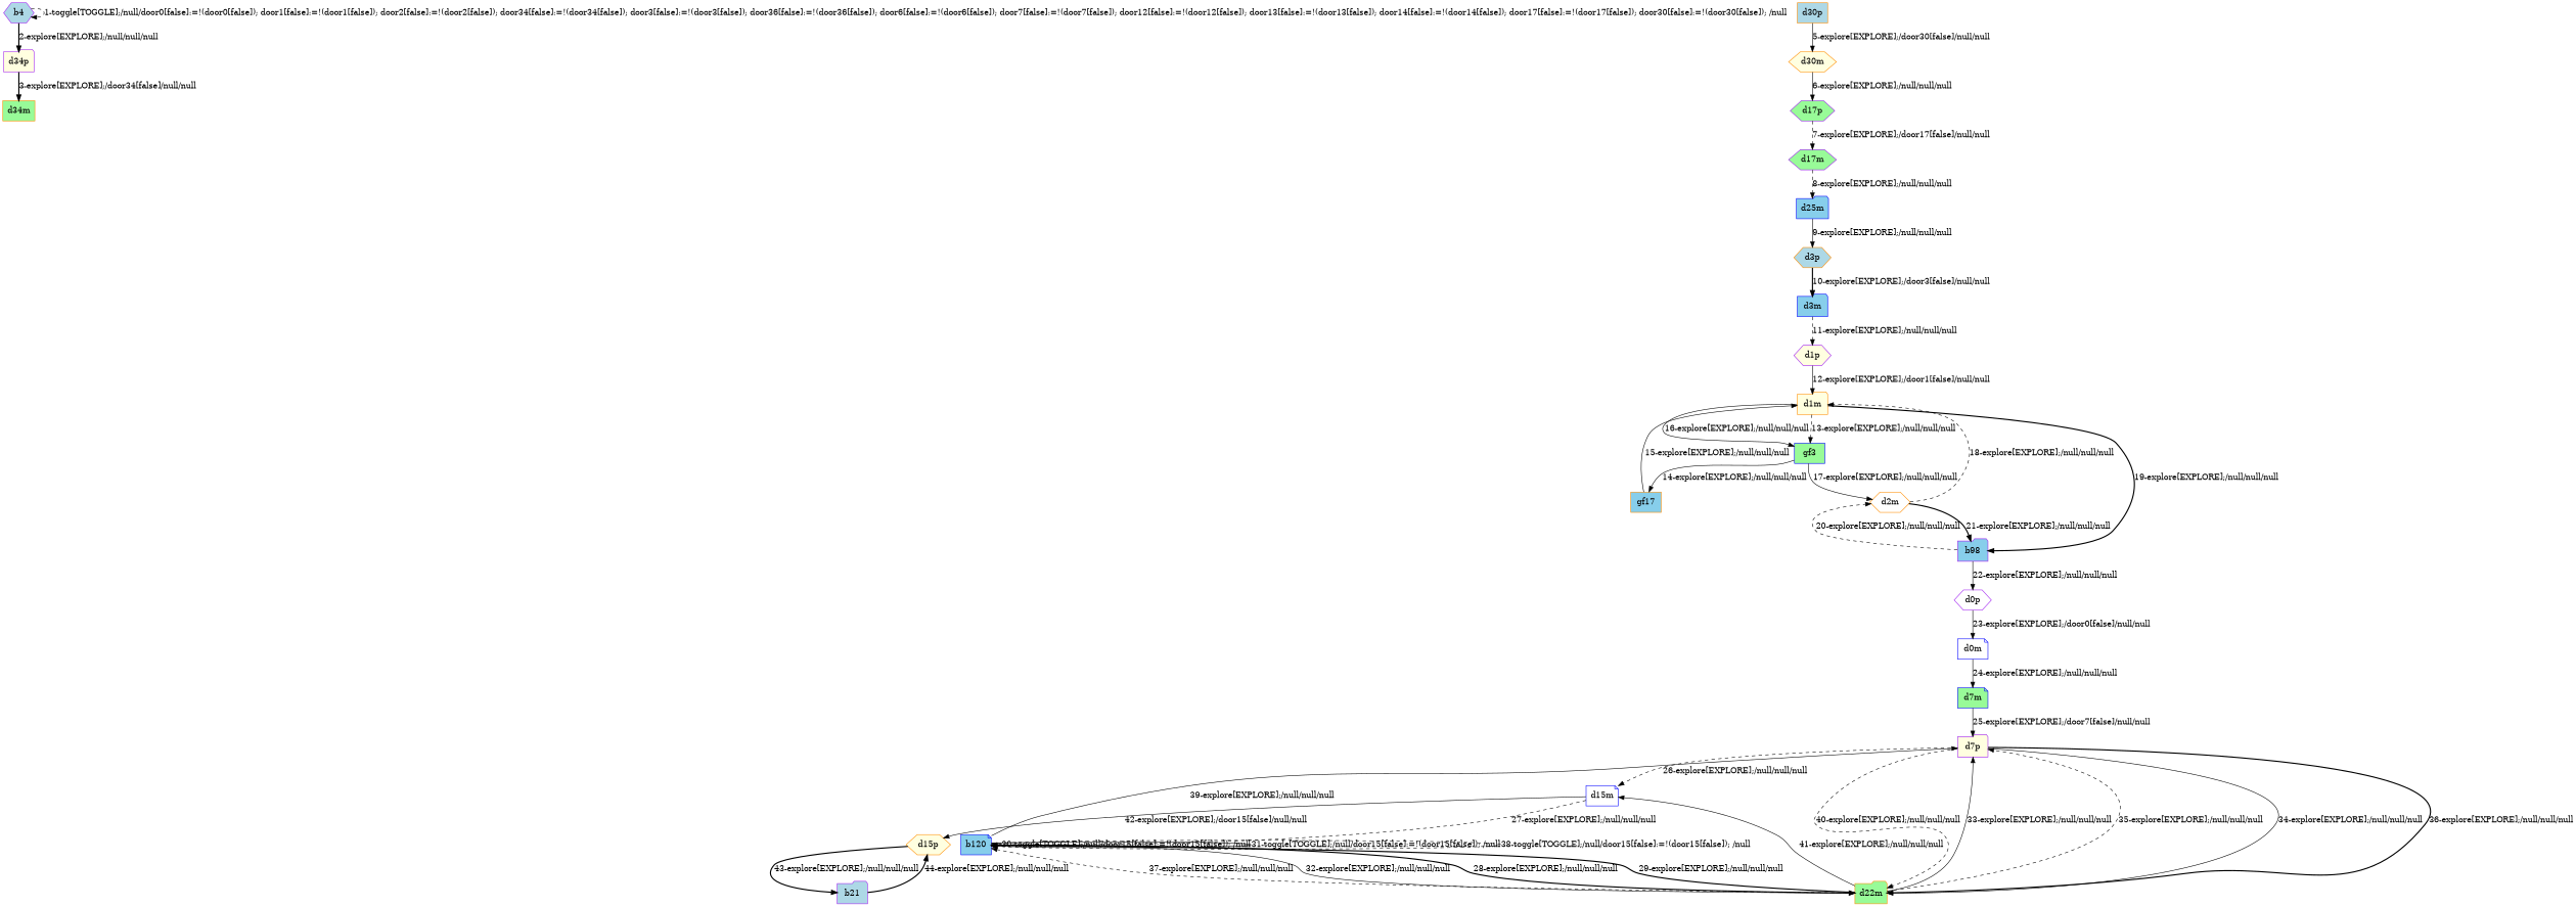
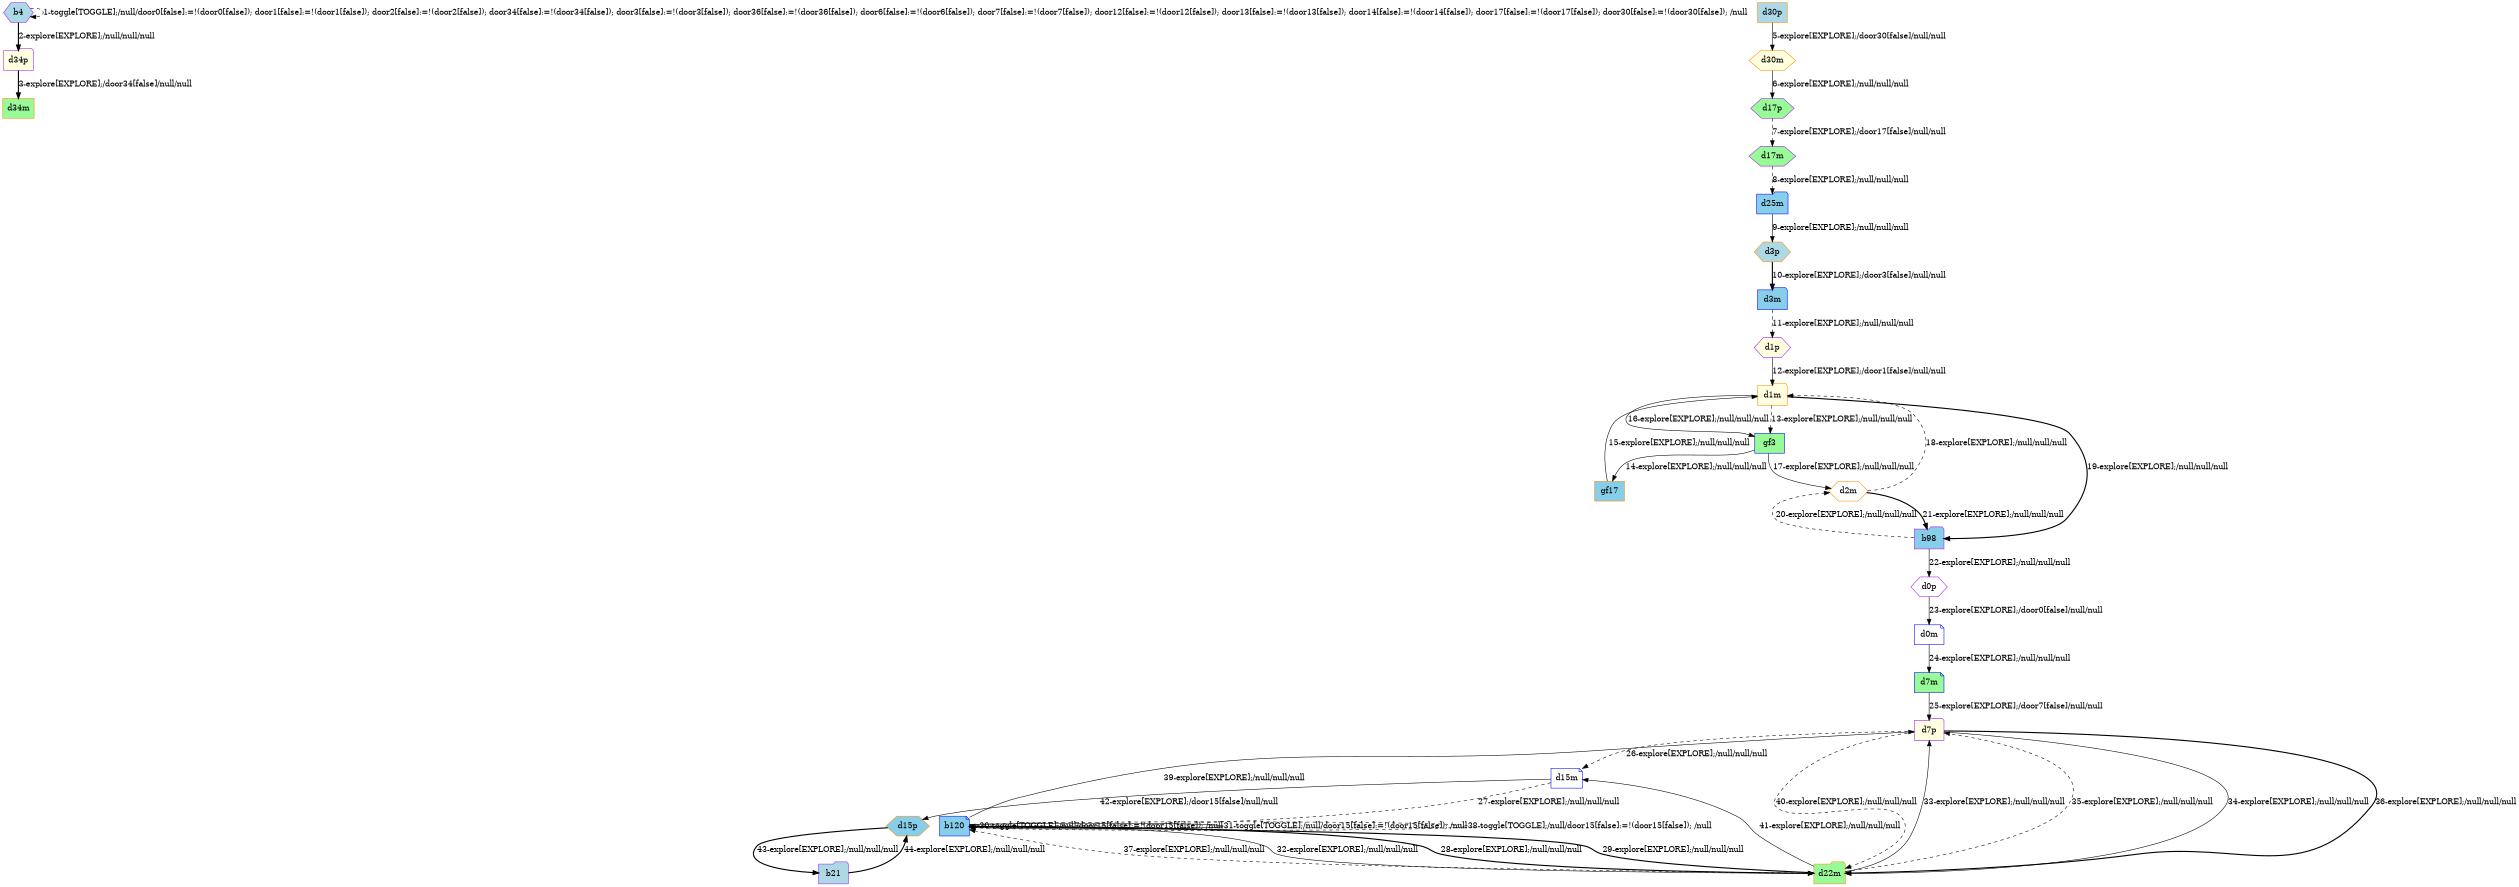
  digraph {
    node [color=purple fillcolor=palegreen shape=hexagon style=filled]
    edge [style=solid]
    b4 [fillcolor=lightblue]
    d34p [fillcolor=lightyellow shape=folder]
    d34m [color=darkorange shape=box]
    d30p [color=darkorange fillcolor=lightblue shape=box]
    d30m [color=darkorange fillcolor=lightyellow]
    d17p
    d17m
    d25m [color=blue fillcolor=skyblue shape=folder]
    d3p [color=darkorange fillcolor=lightblue]
    d3m [color=blue fillcolor=skyblue shape=folder]
    d1p [fillcolor=lightyellow]
    d1m [color=darkorange fillcolor=lightyellow shape=folder]
    gf3 [color=blue shape=box]
    b98 [fillcolor=skyblue shape=folder]
    gf17 [color=darkorange fillcolor=skyblue shape=box]
    d2m [color=darkorange fillcolor=white]
    d0p [fillcolor=white]
    d0m [color=blue fillcolor=white shape=note]
    d7m [color=blue shape=note]
    d7p [fillcolor=lightyellow shape=folder]
    d15m [color=blue fillcolor=white shape=note]
    d22m [color=darkorange shape=folder]
    b120 [color=blue fillcolor=skyblue shape=note]
-   d15p [color=darkorange fillcolor=lightyellow]
+   d15p [color=darkorange fillcolor=skyblue]
    b21 [fillcolor=lightblue shape=folder]
    b4 -> b4 [label="1-toggle[TOGGLE];/null/door0[false]:=!(door0[false]); door1[false]:=!(door1[false]); door2[false]:=!(door2[false]); door34[false]:=!(door34[false]); door3[false]:=!(door3[false]); door36[false]:=!(door36[false]); door6[false]:=!(door6[false]); door7[false]:=!(door7[false]); door12[false]:=!(door12[false]); door13[false]:=!(door13[false]); door14[false]:=!(door14[false]); door17[false]:=!(door17[false]); door30[false]:=!(door30[false]); /null" style=dashed]
    b4 -> d34p [label="2-explore[EXPLORE];/null/null/null" style=bold]
    d34p -> d34m [label="3-explore[EXPLORE];/door34[false]/null/null" style=bold]
    d30p -> d30m [label="5-explore[EXPLORE];/door30[false]/null/null"]
    d30m -> d17p [label="6-explore[EXPLORE];/null/null/null"]
    d17p -> d17m [label="7-explore[EXPLORE];/door17[false]/null/null" style=dashed]
    d17m -> d25m [label="8-explore[EXPLORE];/null/null/null" style=dashed]
    d25m -> d3p [label="9-explore[EXPLORE];/null/null/null"]
    d3p -> d3m [label="10-explore[EXPLORE];/door3[false]/null/null" style=bold]
    d3m -> d1p [label="11-explore[EXPLORE];/null/null/null" style=dashed]
    d1p -> d1m [label="12-explore[EXPLORE];/door1[false]/null/null"]
    d1m -> gf3 [label="13-explore[EXPLORE];/null/null/null" style=dashed]
    d1m -> gf3 [label="16-explore[EXPLORE];/null/null/null"]
    d1m -> b98 [label="19-explore[EXPLORE];/null/null/null" style=bold]
    gf3 -> gf17 [label="14-explore[EXPLORE];/null/null/null"]
    gf3 -> d2m [label="17-explore[EXPLORE];/null/null/null"]
    b98 -> d2m [label="20-explore[EXPLORE];/null/null/null" style=dashed]
    b98 -> d0p [label="22-explore[EXPLORE];/null/null/null"]
    gf17 -> d1m [label="15-explore[EXPLORE];/null/null/null"]
    d2m -> d1m [label="18-explore[EXPLORE];/null/null/null" style=dashed]
    d2m -> b98 [label="21-explore[EXPLORE];/null/null/null" style=bold]
    d0p -> d0m [label="23-explore[EXPLORE];/door0[false]/null/null"]
    d0m -> d7m [label="24-explore[EXPLORE];/null/null/null"]
    d7m -> d7p [label="25-explore[EXPLORE];/door7[false]/null/null"]
    d7p -> d15m [label="26-explore[EXPLORE];/null/null/null" style=dashed]
    d7p -> d22m [label="34-explore[EXPLORE];/null/null/null"]
    d7p -> d22m [label="36-explore[EXPLORE];/null/null/null" style=bold]
    d7p -> d22m [label="40-explore[EXPLORE];/null/null/null" style=dashed]
    d15m -> b120 [label="27-explore[EXPLORE];/null/null/null" style=dashed]
    d15m -> d15p [label="42-explore[EXPLORE];/door15[false]/null/null"]
    d22m -> d7p [label="33-explore[EXPLORE];/null/null/null"]
    d22m -> d7p [label="35-explore[EXPLORE];/null/null/null" style=dashed]
    d22m -> d15m [label="41-explore[EXPLORE];/null/null/null"]
    d22m -> b120 [label="29-explore[EXPLORE];/null/null/null" style=bold]
    d22m -> b120 [label="37-explore[EXPLORE];/null/null/null" style=dashed]
    b120 -> d7p [label="39-explore[EXPLORE];/null/null/null"]
    b120 -> d22m [label="28-explore[EXPLORE];/null/null/null" style=bold]
    b120 -> d22m [label="32-explore[EXPLORE];/null/null/null"]
    b120 -> b120 [label="30-toggle[TOGGLE];/null/door15[false]:=!(door15[false]); /null"]
    b120 -> b120 [label="31-toggle[TOGGLE];/null/door15[false]:=!(door15[false]); /null"]
    b120 -> b120 [label="38-toggle[TOGGLE];/null/door15[false]:=!(door15[false]); /null" style=dashed]
    d15p -> b21 [label="43-explore[EXPLORE];/null/null/null" style=bold]
    b21 -> d15p [label="44-explore[EXPLORE];/null/null/null" style=bold]
  }
